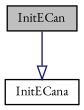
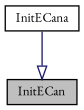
  digraph {
    rankdir=TB
    fontname="EB Garamond"
    node [color=black fontname="EB Garamond" fontsize=10 shape=record style=filled]
    n1 [fillcolor=grey75 fontcolor=black height=0.2 label=InitECan width=0.4]
    n2 [fillcolor=white height=0.2 label=InitECana width=0.4]
-   n1 -> n2 [color=midnightblue fontname="EB Garamond" fontsize=10 labelfontname=Helvetica labelfontsize=10 style=solid arrowhead=onormal]
+   n2 -> n1 [color=midnightblue fontname="EB Garamond" fontsize=10 labelfontname=Helvetica labelfontsize=10 style=solid arrowhead=onormal]
  }
